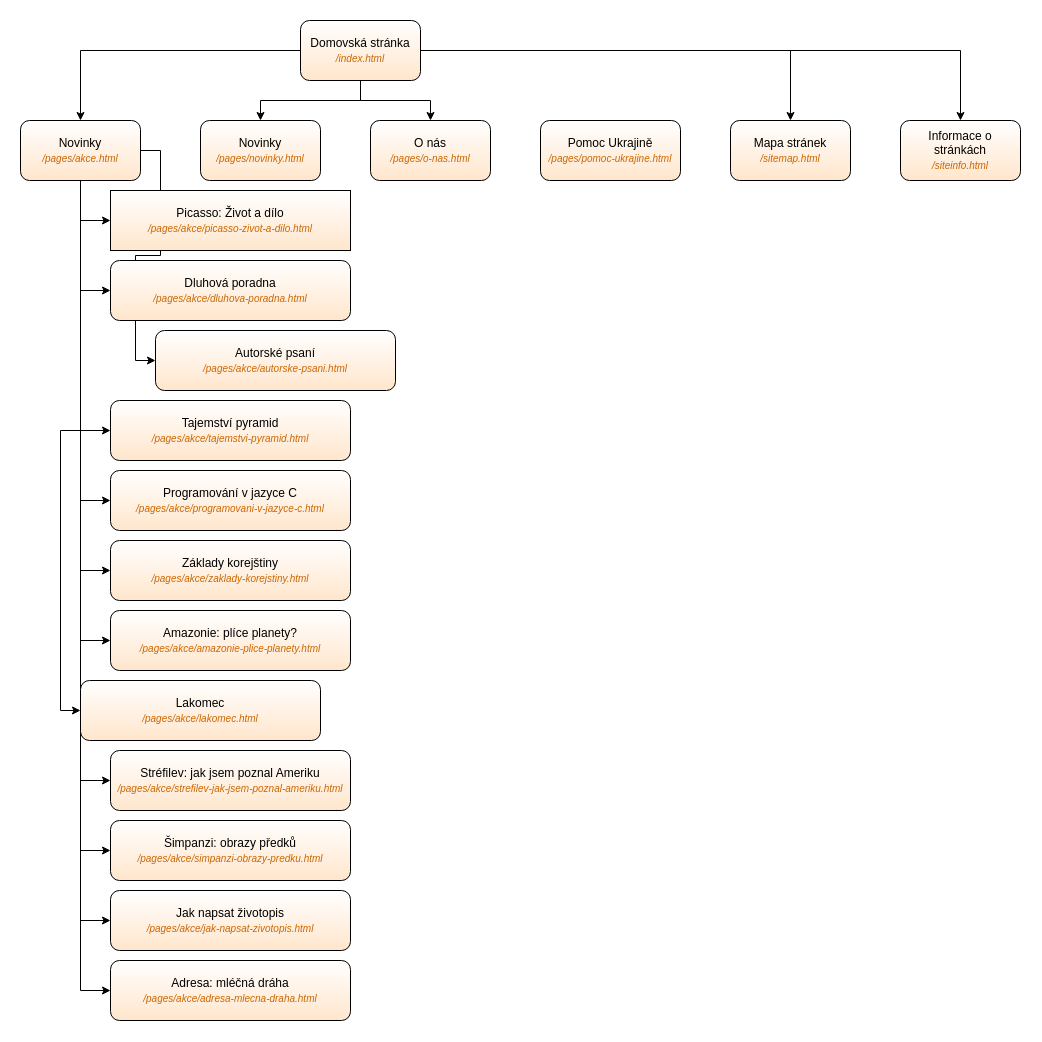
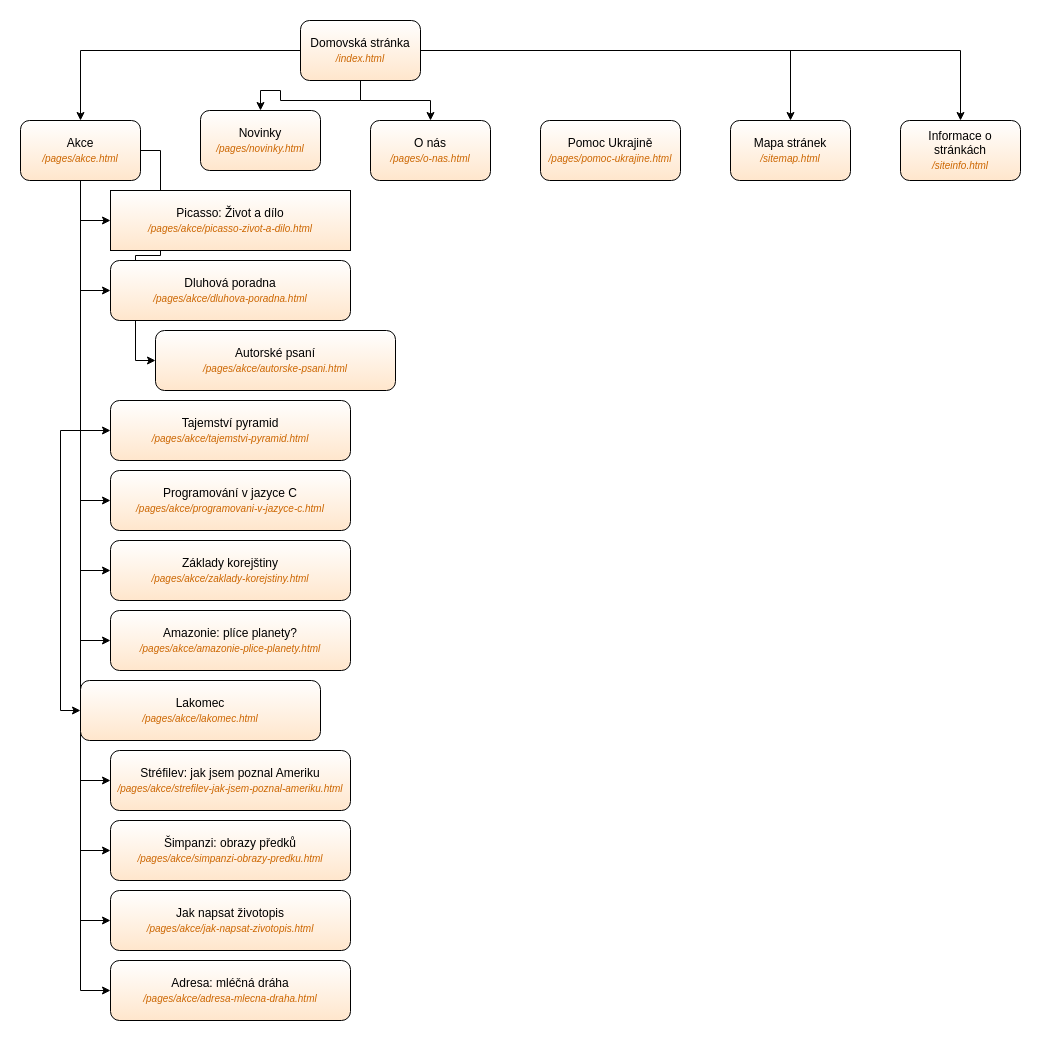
  <mxCell id="0" />
  <mxCell id="1" parent="0" />
  <mxCell id="2" style="edgeStyle=orthogonalEdgeStyle;rounded=0;orthogonalLoop=1;jettySize=auto;html=1;fontSize=10;fontColor=#CC6600;" edge="1" parent="1" source="7" target="20"><mxGeometry relative="1" as="geometry" /></mxCell>
  <mxCell id="3" style="edgeStyle=orthogonalEdgeStyle;rounded=0;orthogonalLoop=1;jettySize=auto;html=1;fontSize=10;fontColor=#CC6600;" edge="1" parent="1" source="7" target="33"><mxGeometry relative="1" as="geometry" /></mxCell>
  <mxCell id="4" style="edgeStyle=orthogonalEdgeStyle;rounded=0;orthogonalLoop=1;jettySize=auto;html=1;fontSize=10;fontColor=#CC6600;" edge="1" parent="1" source="7" target="34"><mxGeometry relative="1" as="geometry" /></mxCell>
  <mxCell id="5" style="edgeStyle=orthogonalEdgeStyle;rounded=0;orthogonalLoop=1;jettySize=auto;html=1;fontSize=10;fontColor=#CC6600;" edge="1" parent="1" source="7" target="35"><mxGeometry relative="1" as="geometry" /></mxCell>
  <mxCell id="6" style="edgeStyle=orthogonalEdgeStyle;rounded=0;orthogonalLoop=1;jettySize=auto;html=1;fontSize=10;fontColor=#CC6600;" edge="1" parent="1" source="7" target="36"><mxGeometry relative="1" as="geometry" /></mxCell>
  <mxCell id="7" value="&lt;div&gt;Domovská stránka&lt;/div&gt;&lt;div&gt;&lt;font size=&quot;1&quot; color=&quot;#CC6600&quot;&gt;&lt;i style=&quot;&quot;&gt;/index.html&lt;/i&gt;&lt;/font&gt;&lt;br&gt;&lt;/div&gt;" style="rounded=1;whiteSpace=wrap;html=1;gradientColor=#FFE6CC;" vertex="1" parent="1"><mxGeometry x="300" y="20" width="120" height="60" as="geometry" /></mxCell>
  <mxCell id="8" style="edgeStyle=orthogonalEdgeStyle;rounded=0;orthogonalLoop=1;jettySize=auto;html=1;entryX=0;entryY=0.5;entryDx=0;entryDy=0;fontSize=10;fontColor=#CC6600;" edge="1" parent="1" source="20" target="21"><mxGeometry relative="1" as="geometry" /></mxCell>
  <mxCell id="9" style="edgeStyle=orthogonalEdgeStyle;rounded=0;orthogonalLoop=1;jettySize=auto;html=1;entryX=0;entryY=0.5;entryDx=0;entryDy=0;fontSize=10;fontColor=#CC6600;" edge="1" parent="1" source="20" target="22"><mxGeometry relative="1" as="geometry" /></mxCell>
  <mxCell id="10" style="edgeStyle=orthogonalEdgeStyle;rounded=0;orthogonalLoop=1;jettySize=auto;html=1;entryX=0;entryY=0.5;entryDx=0;entryDy=0;fontSize=10;fontColor=#CC6600;" edge="1" parent="1" source="20" target="23"><mxGeometry relative="1" as="geometry" /></mxCell>
  <mxCell id="11" style="edgeStyle=orthogonalEdgeStyle;rounded=0;orthogonalLoop=1;jettySize=auto;html=1;entryX=0;entryY=0.5;entryDx=0;entryDy=0;fontSize=10;fontColor=#CC6600;" edge="1" parent="1" source="20" target="24"><mxGeometry relative="1" as="geometry" /></mxCell>
  <mxCell id="12" style="edgeStyle=orthogonalEdgeStyle;rounded=0;orthogonalLoop=1;jettySize=auto;html=1;entryX=0;entryY=0.5;entryDx=0;entryDy=0;fontSize=10;fontColor=#CC6600;" edge="1" parent="1" source="20" target="25"><mxGeometry relative="1" as="geometry" /></mxCell>
  <mxCell id="13" style="edgeStyle=orthogonalEdgeStyle;rounded=0;orthogonalLoop=1;jettySize=auto;html=1;entryX=0;entryY=0.5;entryDx=0;entryDy=0;fontSize=10;fontColor=#CC6600;" edge="1" parent="1" source="20" target="26"><mxGeometry relative="1" as="geometry" /></mxCell>
  <mxCell id="14" style="edgeStyle=orthogonalEdgeStyle;rounded=0;orthogonalLoop=1;jettySize=auto;html=1;entryX=0;entryY=0.5;entryDx=0;entryDy=0;fontSize=10;fontColor=#CC6600;" edge="1" parent="1" source="20" target="28"><mxGeometry relative="1" as="geometry" /></mxCell>
  <mxCell id="15" style="edgeStyle=orthogonalEdgeStyle;rounded=0;orthogonalLoop=1;jettySize=auto;html=1;entryX=0;entryY=0.5;entryDx=0;entryDy=0;fontSize=10;fontColor=#CC6600;" edge="1" parent="1" source="20" target="27"><mxGeometry relative="1" as="geometry" /></mxCell>
  <mxCell id="16" style="edgeStyle=orthogonalEdgeStyle;rounded=0;orthogonalLoop=1;jettySize=auto;html=1;entryX=0;entryY=0.5;entryDx=0;entryDy=0;fontSize=10;fontColor=#CC6600;" edge="1" parent="1" source="20" target="29"><mxGeometry relative="1" as="geometry" /></mxCell>
  <mxCell id="17" style="edgeStyle=orthogonalEdgeStyle;rounded=0;orthogonalLoop=1;jettySize=auto;html=1;entryX=0;entryY=0.5;entryDx=0;entryDy=0;fontSize=10;fontColor=#CC6600;" edge="1" parent="1" source="20" target="30"><mxGeometry relative="1" as="geometry" /></mxCell>
  <mxCell id="18" style="edgeStyle=orthogonalEdgeStyle;rounded=0;orthogonalLoop=1;jettySize=auto;html=1;entryX=0;entryY=0.5;entryDx=0;entryDy=0;fontSize=10;fontColor=#CC6600;" edge="1" parent="1" source="20" target="31"><mxGeometry relative="1" as="geometry" /></mxCell>
  <mxCell id="19" style="edgeStyle=orthogonalEdgeStyle;rounded=0;orthogonalLoop=1;jettySize=auto;html=1;entryX=0;entryY=0.5;entryDx=0;entryDy=0;fontSize=10;fontColor=#CC6600;" edge="1" parent="1" source="20" target="32"><mxGeometry relative="1" as="geometry" /></mxCell>
- <mxCell id="20" value="&lt;div&gt;Novinky&lt;br&gt;&lt;/div&gt;&lt;div&gt;&lt;font size=&quot;1&quot; color=&quot;#CC6600&quot;&gt;&lt;i style=&quot;&quot;&gt;/pages/akce.html&lt;/i&gt;&lt;/font&gt;&lt;br&gt;&lt;/div&gt;" style="rounded=1;whiteSpace=wrap;html=1;gradientColor=#FFE6CC;" vertex="1" parent="1"><mxGeometry x="20" y="120" width="120" height="60" as="geometry" /></mxCell>
+ <mxCell id="20" value="&lt;div&gt;Akce&lt;br&gt;&lt;/div&gt;&lt;div&gt;&lt;font size=&quot;1&quot; color=&quot;#CC6600&quot;&gt;&lt;i style=&quot;&quot;&gt;/pages/akce.html&lt;/i&gt;&lt;/font&gt;&lt;br&gt;&lt;/div&gt;" style="rounded=1;whiteSpace=wrap;html=1;gradientColor=#FFE6CC;" vertex="1" parent="1"><mxGeometry x="20" y="120" width="120" height="60" as="geometry" /></mxCell>
  <mxCell id="21" value="&lt;div&gt;Picasso: Život a dílo&lt;br&gt;&lt;/div&gt;&lt;div&gt;&lt;font size=&quot;1&quot; color=&quot;#CC6600&quot;&gt;&lt;i style=&quot;&quot;&gt;/pages/akce/picasso-zivot-a-dilo.html&lt;/i&gt;&lt;/font&gt;&lt;br&gt;&lt;/div&gt;" style="whiteSpace=wrap;html=1;gradientColor=#FFE6CC;rounded=0;" vertex="1" parent="1"><mxGeometry x="110" y="190" width="240" height="60" as="geometry" /></mxCell>
  <mxCell id="22" value="&lt;div&gt;Dluhová poradna&lt;br&gt;&lt;/div&gt;&lt;div&gt;&lt;font size=&quot;1&quot; color=&quot;#CC6600&quot;&gt;&lt;i style=&quot;&quot;&gt;/pages/akce/dluhova-poradna.html&lt;/i&gt;&lt;/font&gt;&lt;br&gt;&lt;/div&gt;" style="rounded=1;whiteSpace=wrap;html=1;gradientColor=#FFE6CC;" vertex="1" parent="1"><mxGeometry x="110" y="260" width="240" height="60" as="geometry" /></mxCell>
  <mxCell id="23" value="&lt;div&gt;Autorské psaní&lt;br&gt;&lt;/div&gt;&lt;div&gt;&lt;font size=&quot;1&quot; color=&quot;#CC6600&quot;&gt;&lt;i style=&quot;&quot;&gt;/pages/akce/autorske-psani.html&lt;/i&gt;&lt;/font&gt;&lt;br&gt;&lt;/div&gt;" style="rounded=1;whiteSpace=wrap;html=1;gradientColor=#FFE6CC;" vertex="1" parent="1"><mxGeometry x="155" y="330" width="240" height="60" as="geometry" /></mxCell>
  <mxCell id="24" value="&lt;div&gt;Tajemství pyramid&lt;br&gt;&lt;/div&gt;&lt;div&gt;&lt;font size=&quot;1&quot; color=&quot;#CC6600&quot;&gt;&lt;i style=&quot;&quot;&gt;/pages/akce/tajemstvi-pyramid.html&lt;/i&gt;&lt;/font&gt;&lt;br&gt;&lt;/div&gt;" style="rounded=1;whiteSpace=wrap;html=1;gradientColor=#FFE6CC;" vertex="1" parent="1"><mxGeometry x="110" y="400" width="240" height="60" as="geometry" /></mxCell>
  <mxCell id="25" value="&lt;div&gt;Programování v jazyce C&lt;br&gt;&lt;/div&gt;&lt;div&gt;&lt;font size=&quot;1&quot; color=&quot;#CC6600&quot;&gt;&lt;i style=&quot;&quot;&gt;/pages/akce/programovani-v-jazyce-c.html&lt;/i&gt;&lt;/font&gt;&lt;br&gt;&lt;/div&gt;" style="rounded=1;whiteSpace=wrap;html=1;gradientColor=#FFE6CC;" vertex="1" parent="1"><mxGeometry x="110" y="470" width="240" height="60" as="geometry" /></mxCell>
  <mxCell id="26" value="&lt;div&gt;Základy korejštiny&lt;br&gt;&lt;/div&gt;&lt;div&gt;&lt;font size=&quot;1&quot; color=&quot;#CC6600&quot;&gt;&lt;i style=&quot;&quot;&gt;/pages/akce/zaklady-korejstiny.html&lt;/i&gt;&lt;/font&gt;&lt;br&gt;&lt;/div&gt;" style="rounded=1;whiteSpace=wrap;html=1;gradientColor=#FFE6CC;" vertex="1" parent="1"><mxGeometry x="110" y="540" width="240" height="60" as="geometry" /></mxCell>
  <mxCell id="27" value="&lt;div&gt;Amazonie: plíce planety?&lt;br&gt;&lt;/div&gt;&lt;div&gt;&lt;font size=&quot;1&quot; color=&quot;#CC6600&quot;&gt;&lt;i style=&quot;&quot;&gt;/pages/akce/amazonie-plice-planety.html&lt;/i&gt;&lt;/font&gt;&lt;br&gt;&lt;/div&gt;" style="rounded=1;whiteSpace=wrap;html=1;gradientColor=#FFE6CC;" vertex="1" parent="1"><mxGeometry x="110" y="610" width="240" height="60" as="geometry" /></mxCell>
  <mxCell id="28" value="Lakomec&lt;br&gt;&lt;div&gt;&lt;font size=&quot;1&quot; color=&quot;#CC6600&quot;&gt;&lt;i style=&quot;&quot;&gt;/pages/akce/lakomec.html&lt;/i&gt;&lt;/font&gt;&lt;br&gt;&lt;/div&gt;" style="rounded=1;whiteSpace=wrap;html=1;gradientColor=#FFE6CC;" vertex="1" parent="1"><mxGeometry x="80" y="680" width="240" height="60" as="geometry" /></mxCell>
  <mxCell id="29" value="&lt;div&gt;Stréfilev: jak jsem poznal Ameriku&lt;br&gt;&lt;/div&gt;&lt;div&gt;&lt;font size=&quot;1&quot; color=&quot;#CC6600&quot;&gt;&lt;i style=&quot;&quot;&gt;/pages/akce/strefilev-jak-jsem-poznal-ameriku.html&lt;/i&gt;&lt;/font&gt;&lt;br&gt;&lt;/div&gt;" style="rounded=1;whiteSpace=wrap;html=1;gradientColor=#FFE6CC;" vertex="1" parent="1"><mxGeometry x="110" y="750" width="240" height="60" as="geometry" /></mxCell>
  <mxCell id="30" value="&lt;div&gt;Šimpanzi: obrazy předků&lt;br&gt;&lt;/div&gt;&lt;div&gt;&lt;font size=&quot;1&quot; color=&quot;#CC6600&quot;&gt;&lt;i style=&quot;&quot;&gt;/pages/akce/simpanzi-obrazy-predku.html&lt;/i&gt;&lt;/font&gt;&lt;br&gt;&lt;/div&gt;" style="rounded=1;whiteSpace=wrap;html=1;gradientColor=#FFE6CC;" vertex="1" parent="1"><mxGeometry x="110" y="820" width="240" height="60" as="geometry" /></mxCell>
  <mxCell id="31" value="&lt;div&gt;Jak napsat životopis&lt;br&gt;&lt;/div&gt;&lt;div&gt;&lt;font size=&quot;1&quot; color=&quot;#CC6600&quot;&gt;&lt;i style=&quot;&quot;&gt;/pages/akce/jak-napsat-zivotopis.html&lt;/i&gt;&lt;/font&gt;&lt;br&gt;&lt;/div&gt;" style="rounded=1;whiteSpace=wrap;html=1;gradientColor=#FFE6CC;" vertex="1" parent="1"><mxGeometry x="110" y="890" width="240" height="60" as="geometry" /></mxCell>
  <mxCell id="32" value="&lt;div&gt;Adresa: mléčná dráha&lt;br&gt;&lt;/div&gt;&lt;div&gt;&lt;font size=&quot;1&quot; color=&quot;#CC6600&quot;&gt;&lt;i style=&quot;&quot;&gt;/pages/akce/adresa-mlecna-draha.html&lt;/i&gt;&lt;/font&gt;&lt;br&gt;&lt;/div&gt;" style="rounded=1;whiteSpace=wrap;html=1;gradientColor=#FFE6CC;" vertex="1" parent="1"><mxGeometry x="110" y="960" width="240" height="60" as="geometry" /></mxCell>
- <mxCell id="33" value="&lt;div&gt;Novinky&lt;br&gt;&lt;/div&gt;&lt;div&gt;&lt;font size=&quot;1&quot; color=&quot;#CC6600&quot;&gt;&lt;i style=&quot;&quot;&gt;/pages/novinky.html&lt;/i&gt;&lt;/font&gt;&lt;br&gt;&lt;/div&gt;" style="rounded=1;whiteSpace=wrap;html=1;gradientColor=#FFE6CC;" vertex="1" parent="1"><mxGeometry x="200" y="120" width="120" height="60" as="geometry" /></mxCell>
+ <mxCell id="33" value="&lt;div&gt;Novinky&lt;br&gt;&lt;/div&gt;&lt;div&gt;&lt;font size=&quot;1&quot; color=&quot;#CC6600&quot;&gt;&lt;i style=&quot;&quot;&gt;/pages/novinky.html&lt;/i&gt;&lt;/font&gt;&lt;br&gt;&lt;/div&gt;" style="rounded=1;whiteSpace=wrap;html=1;gradientColor=#FFE6CC;" vertex="1" parent="1"><mxGeometry x="200" y="110" width="120" height="60" as="geometry" /></mxCell>
  <mxCell id="34" value="&lt;div&gt;O nás&lt;br&gt;&lt;/div&gt;&lt;div&gt;&lt;font size=&quot;1&quot; color=&quot;#CC6600&quot;&gt;&lt;i style=&quot;&quot;&gt;/pages/o-nas.html&lt;/i&gt;&lt;/font&gt;&lt;br&gt;&lt;/div&gt;" style="rounded=1;whiteSpace=wrap;html=1;gradientColor=#FFE6CC;" vertex="1" parent="1"><mxGeometry x="370" y="120" width="120" height="60" as="geometry" /></mxCell>
  <mxCell id="35" value="&lt;div&gt;Mapa stránek&lt;br&gt;&lt;/div&gt;&lt;div&gt;&lt;font size=&quot;1&quot; color=&quot;#CC6600&quot;&gt;&lt;i style=&quot;&quot;&gt;/sitemap.html&lt;/i&gt;&lt;/font&gt;&lt;br&gt;&lt;/div&gt;" style="rounded=1;whiteSpace=wrap;html=1;gradientColor=#FFE6CC;" vertex="1" parent="1"><mxGeometry x="730" y="120" width="120" height="60" as="geometry" /></mxCell>
  <mxCell id="36" value="&lt;div&gt;Informace o stránkách&lt;br&gt;&lt;/div&gt;&lt;div&gt;&lt;font size=&quot;1&quot; color=&quot;#CC6600&quot;&gt;&lt;i style=&quot;&quot;&gt;/siteinfo.html&lt;/i&gt;&lt;/font&gt;&lt;br&gt;&lt;/div&gt;" style="rounded=1;whiteSpace=wrap;html=1;gradientColor=#FFE6CC;" vertex="1" parent="1"><mxGeometry x="900" y="120" width="120" height="60" as="geometry" /></mxCell>
  <mxCell id="37" value="&lt;div&gt;Pomoc Ukrajině&lt;br&gt;&lt;/div&gt;&lt;div&gt;&lt;font size=&quot;1&quot; color=&quot;#CC6600&quot;&gt;&lt;i style=&quot;&quot;&gt;/pages/pomoc-ukrajine.html&lt;/i&gt;&lt;/font&gt;&lt;br&gt;&lt;/div&gt;" style="rounded=1;whiteSpace=wrap;html=1;gradientColor=#FFE6CC;" vertex="1" parent="1"><mxGeometry x="540" y="120" width="140" height="60" as="geometry" /></mxCell>
